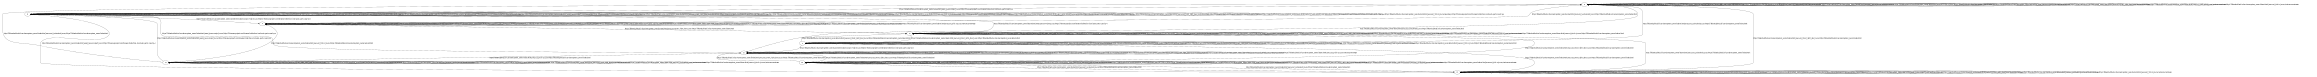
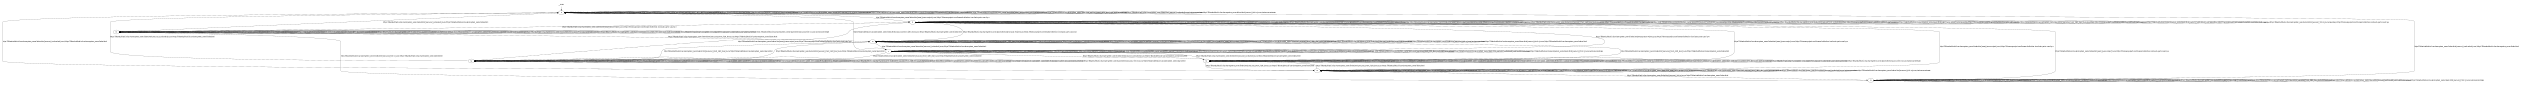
  digraph {
    fontname="Fira Sans"
    node [fontname="Fira Sans"]
    edge [fontname="Fira Sans"]
    n1 [label=s0]
    n2 [label=s1]
    n3 [label=s2]
    n4 [label=s7]
    n5 [label=s4]
    n6 [label=s3]
    n7 [label=s8]
    n8 [label=s6]
    n9 [label=s5]
+   __start0 [shape=none]
    n1 -> n1 [label="https:||lklamb.github.io|CarAlarmSystem_Demo|armed.html;HREF;0;Noun Project;CLICK/NotOnCurrentPage"]
    n1 -> n1 [label="https:||lklamb.github.io|CarAlarmSystem_Demo|armed.html;ONCLICK;0;front_right_door;CLICK/NotOnCurrentPage"]
    n1 -> n1 [label="https:||lklamb.github.io|CarAlarmSystem_Demo|armed.html;ONCLICK;1;LockUnlock;CLICK/NotOnCurrentPage"]
    n1 -> n1 [label="https:||lklamb.github.io|CarAlarmSystem_Demo|armed.html;ONCLICK;2;Tick 10;CLICK/NotOnCurrentPage"]
    n1 -> n1 [label="https:||lklamb.github.io|CarAlarmSystem_Demo|index.html;ONCLICK;2;Tick 10;CLICK/https:||lklamb.github.io|CarAlarmSystem_Demo|index.html"]
    n1 -> n1 [label="https:||lklamb.github.io|CarAlarmSystem_Demo|alarm.html;HREF;0;Noun Project;CLICK/NotOnCurrentPage"]
    n1 -> n1 [label="https:||lklamb.github.io|CarAlarmSystem_Demo|alarm.html;ONCLICK;0;front_right_door;CLICK/NotOnCurrentPage"]
    n1 -> n1 [label="https:||lklamb.github.io|CarAlarmSystem_Demo|alarm.html;ONCLICK;1;LockUnlock;CLICK/NotOnCurrentPage"]
    n1 -> n1 [label="https:||lklamb.github.io|CarAlarmSystem_Demo|alarm.html;ONCLICK;2;Tick 10;CLICK/NotOnCurrentPage"]
    n1 -> n2 [label="https:||lklamb.github.io|CarAlarmSystem_Demo|index.html;HREF;0;Noun Project;CLICK/https:||thenounproject.com|browse|collection-icon|auto-parts-5386|?p=1"]
    n1 -> n3 [label="https:||lklamb.github.io|CarAlarmSystem_Demo|index.html;ONCLICK;1;LockUnlock;CLICK/https:||lklamb.github.io|CarAlarmSystem_Demo|index.html"]
    n1 -> n4 [label="https:||lklamb.github.io|CarAlarmSystem_Demo|index.html;ONCLICK;0;front_right_door;CLICK/https:||lklamb.github.io|CarAlarmSystem_Demo|index.html"]
    n2 -> n2 [label="https:||lklamb.github.io|CarAlarmSystem_Demo|armed.html;HREF;0;Noun Project;CLICK/Boundary-https:||thenounproject.com|browse|collection-icon|auto-parts-5386|?p=1"]
    n2 -> n2 [label="https:||lklamb.github.io|CarAlarmSystem_Demo|armed.html;ONCLICK;0;front_right_door;CLICK/Boundary-https:||thenounproject.com|browse|collection-icon|auto-parts-5386|?p=1"]
    n2 -> n2 [label="https:||lklamb.github.io|CarAlarmSystem_Demo|armed.html;ONCLICK;1;LockUnlock;CLICK/Boundary-https:||thenounproject.com|browse|collection-icon|auto-parts-5386|?p=1"]
    n2 -> n2 [label="https:||lklamb.github.io|CarAlarmSystem_Demo|armed.html;ONCLICK;2;Tick 10;CLICK/Boundary-https:||thenounproject.com|browse|collection-icon|auto-parts-5386|?p=1"]
    n2 -> n2 [label="https:||lklamb.github.io|CarAlarmSystem_Demo|index.html;HREF;0;Noun Project;CLICK/Boundary-https:||thenounproject.com|browse|collection-icon|auto-parts-5386|?p=1"]
    n2 -> n2 [label="https:||lklamb.github.io|CarAlarmSystem_Demo|index.html;ONCLICK;0;front_right_door;CLICK/Boundary-https:||thenounproject.com|browse|collection-icon|auto-parts-5386|?p=1"]
    n2 -> n2 [label="https:||lklamb.github.io|CarAlarmSystem_Demo|index.html;ONCLICK;1;LockUnlock;CLICK/Boundary-https:||thenounproject.com|browse|collection-icon|auto-parts-5386|?p=1"]
    n2 -> n2 [label="https:||lklamb.github.io|CarAlarmSystem_Demo|index.html;ONCLICK;2;Tick 10;CLICK/Boundary-https:||thenounproject.com|browse|collection-icon|auto-parts-5386|?p=1"]
    n2 -> n2 [label="https:||lklamb.github.io|CarAlarmSystem_Demo|alarm.html;HREF;0;Noun Project;CLICK/Boundary-https:||thenounproject.com|browse|collection-icon|auto-parts-5386|?p=1"]
    n2 -> n2 [label="https:||lklamb.github.io|CarAlarmSystem_Demo|alarm.html;ONCLICK;0;front_right_door;CLICK/Boundary-https:||thenounproject.com|browse|collection-icon|auto-parts-5386|?p=1"]
    n2 -> n2 [label="https:||lklamb.github.io|CarAlarmSystem_Demo|alarm.html;ONCLICK;1;LockUnlock;CLICK/Boundary-https:||thenounproject.com|browse|collection-icon|auto-parts-5386|?p=1"]
    n2 -> n2 [label="https:||lklamb.github.io|CarAlarmSystem_Demo|alarm.html;ONCLICK;2;Tick 10;CLICK/Boundary-https:||thenounproject.com|browse|collection-icon|auto-parts-5386|?p=1"]
    n2 -> n5 [label="https:||lklamb.github.io|CarAlarmSystem_Demo|armed.html;HREF;0;Noun Project;CLICK/https:||thenounproject.com|browse|collection-icon|auto-parts-5386|?p=1"]
    n3 -> n2 [label="https:||lklamb.github.io|CarAlarmSystem_Demo|index.html;HREF;0;Noun Project;CLICK/https:||thenounproject.com|browse|collection-icon|auto-parts-5386|?p=1"]
    n3 -> n3 [label="https:||lklamb.github.io|CarAlarmSystem_Demo|armed.html;HREF;0;Noun Project;CLICK/NotOnCurrentPage"]
    n3 -> n3 [label="https:||lklamb.github.io|CarAlarmSystem_Demo|armed.html;ONCLICK;0;front_right_door;CLICK/NotOnCurrentPage"]
    n3 -> n3 [label="https:||lklamb.github.io|CarAlarmSystem_Demo|armed.html;ONCLICK;1;LockUnlock;CLICK/NotOnCurrentPage"]
    n3 -> n3 [label="https:||lklamb.github.io|CarAlarmSystem_Demo|armed.html;ONCLICK;2;Tick 10;CLICK/NotOnCurrentPage"]
    n3 -> n3 [label="https:||lklamb.github.io|CarAlarmSystem_Demo|alarm.html;HREF;0;Noun Project;CLICK/NotOnCurrentPage"]
    n3 -> n3 [label="https:||lklamb.github.io|CarAlarmSystem_Demo|alarm.html;ONCLICK;0;front_right_door;CLICK/NotOnCurrentPage"]
    n3 -> n3 [label="https:||lklamb.github.io|CarAlarmSystem_Demo|alarm.html;ONCLICK;1;LockUnlock;CLICK/NotOnCurrentPage"]
    n3 -> n3 [label="https:||lklamb.github.io|CarAlarmSystem_Demo|alarm.html;ONCLICK;2;Tick 10;CLICK/NotOnCurrentPage"]
    n3 -> n6 [label="https:||lklamb.github.io|CarAlarmSystem_Demo|index.html;ONCLICK;2;Tick 10;CLICK/https:||lklamb.github.io|CarAlarmSystem_Demo|index.html"]
    n3 -> n7 [label="https:||lklamb.github.io|CarAlarmSystem_Demo|index.html;ONCLICK;0;front_right_door;CLICK/https:||lklamb.github.io|CarAlarmSystem_Demo|index.html"]
    n4 -> n2 [label="https:||lklamb.github.io|CarAlarmSystem_Demo|index.html;HREF;0;Noun Project;CLICK/https:||thenounproject.com|browse|collection-icon|auto-parts-5386|?p=1"]
    n4 -> n4 [label="https:||lklamb.github.io|CarAlarmSystem_Demo|armed.html;HREF;0;Noun Project;CLICK/NotOnCurrentPage"]
    n4 -> n4 [label="https:||lklamb.github.io|CarAlarmSystem_Demo|armed.html;ONCLICK;0;front_right_door;CLICK/NotOnCurrentPage"]
    n4 -> n4 [label="https:||lklamb.github.io|CarAlarmSystem_Demo|armed.html;ONCLICK;1;LockUnlock;CLICK/NotOnCurrentPage"]
    n4 -> n4 [label="https:||lklamb.github.io|CarAlarmSystem_Demo|armed.html;ONCLICK;2;Tick 10;CLICK/NotOnCurrentPage"]
    n4 -> n4 [label="https:||lklamb.github.io|CarAlarmSystem_Demo|index.html;ONCLICK;2;Tick 10;CLICK/https:||lklamb.github.io|CarAlarmSystem_Demo|index.html"]
    n4 -> n4 [label="https:||lklamb.github.io|CarAlarmSystem_Demo|alarm.html;HREF;0;Noun Project;CLICK/NotOnCurrentPage"]
    n4 -> n4 [label="https:||lklamb.github.io|CarAlarmSystem_Demo|alarm.html;ONCLICK;0;front_right_door;CLICK/NotOnCurrentPage"]
    n4 -> n4 [label="https:||lklamb.github.io|CarAlarmSystem_Demo|alarm.html;ONCLICK;1;LockUnlock;CLICK/NotOnCurrentPage"]
    n4 -> n4 [label="https:||lklamb.github.io|CarAlarmSystem_Demo|alarm.html;ONCLICK;2;Tick 10;CLICK/NotOnCurrentPage"]
    n4 -> n7 [label="https:||lklamb.github.io|CarAlarmSystem_Demo|index.html;ONCLICK;1;LockUnlock;CLICK/https:||lklamb.github.io|CarAlarmSystem_Demo|index.html"]
    n4 -> n8 [label="https:||lklamb.github.io|CarAlarmSystem_Demo|index.html;ONCLICK;0;front_right_door;CLICK/https:||lklamb.github.io|CarAlarmSystem_Demo|index.html"]
    n5 -> n1 [label="https:||lklamb.github.io|CarAlarmSystem_Demo|armed.html;ONCLICK;1;LockUnlock;CLICK/https:||lklamb.github.io|CarAlarmSystem_Demo|index.html"]
    n5 -> n5 [label="https:||lklamb.github.io|CarAlarmSystem_Demo|armed.html;ONCLICK;2;Tick 10;CLICK/https:||lklamb.github.io|CarAlarmSystem_Demo|armed.html"]
    n5 -> n5 [label="https:||lklamb.github.io|CarAlarmSystem_Demo|index.html;HREF;0;Noun Project;CLICK/NotOnCurrentPage"]
    n5 -> n5 [label="https:||lklamb.github.io|CarAlarmSystem_Demo|index.html;ONCLICK;0;front_right_door;CLICK/NotOnCurrentPage"]
    n5 -> n5 [label="https:||lklamb.github.io|CarAlarmSystem_Demo|index.html;ONCLICK;1;LockUnlock;CLICK/NotOnCurrentPage"]
    n5 -> n5 [label="https:||lklamb.github.io|CarAlarmSystem_Demo|index.html;ONCLICK;2;Tick 10;CLICK/NotOnCurrentPage"]
    n5 -> n5 [label="https:||lklamb.github.io|CarAlarmSystem_Demo|alarm.html;HREF;0;Noun Project;CLICK/NotOnCurrentPage"]
    n5 -> n5 [label="https:||lklamb.github.io|CarAlarmSystem_Demo|alarm.html;ONCLICK;0;front_right_door;CLICK/NotOnCurrentPage"]
    n5 -> n5 [label="https:||lklamb.github.io|CarAlarmSystem_Demo|alarm.html;ONCLICK;1;LockUnlock;CLICK/NotOnCurrentPage"]
    n5 -> n5 [label="https:||lklamb.github.io|CarAlarmSystem_Demo|alarm.html;ONCLICK;2;Tick 10;CLICK/NotOnCurrentPage"]
    n5 -> n9 [label="https:||lklamb.github.io|CarAlarmSystem_Demo|armed.html;ONCLICK;0;front_right_door;CLICK/https:||lklamb.github.io|CarAlarmSystem_Demo|alarm.html"]
    n6 -> n1 [label="https:||lklamb.github.io|CarAlarmSystem_Demo|index.html;ONCLICK;1;LockUnlock;CLICK/https:||lklamb.github.io|CarAlarmSystem_Demo|index.html"]
    n6 -> n2 [label="https:||lklamb.github.io|CarAlarmSystem_Demo|index.html;HREF;0;Noun Project;CLICK/https:||thenounproject.com|browse|collection-icon|auto-parts-5386|?p=1"]
    n6 -> n5 [label="https:||lklamb.github.io|CarAlarmSystem_Demo|index.html;ONCLICK;2;Tick 10;CLICK/https:||lklamb.github.io|CarAlarmSystem_Demo|armed.html"]
    n6 -> n6 [label="https:||lklamb.github.io|CarAlarmSystem_Demo|armed.html;HREF;0;Noun Project;CLICK/NotOnCurrentPage"]
    n6 -> n6 [label="https:||lklamb.github.io|CarAlarmSystem_Demo|armed.html;ONCLICK;0;front_right_door;CLICK/NotOnCurrentPage"]
    n6 -> n6 [label="https:||lklamb.github.io|CarAlarmSystem_Demo|armed.html;ONCLICK;1;LockUnlock;CLICK/NotOnCurrentPage"]
    n6 -> n6 [label="https:||lklamb.github.io|CarAlarmSystem_Demo|armed.html;ONCLICK;2;Tick 10;CLICK/NotOnCurrentPage"]
    n6 -> n6 [label="https:||lklamb.github.io|CarAlarmSystem_Demo|alarm.html;HREF;0;Noun Project;CLICK/NotOnCurrentPage"]
    n6 -> n6 [label="https:||lklamb.github.io|CarAlarmSystem_Demo|alarm.html;ONCLICK;0;front_right_door;CLICK/NotOnCurrentPage"]
    n6 -> n6 [label="https:||lklamb.github.io|CarAlarmSystem_Demo|alarm.html;ONCLICK;1;LockUnlock;CLICK/NotOnCurrentPage"]
    n6 -> n6 [label="https:||lklamb.github.io|CarAlarmSystem_Demo|alarm.html;ONCLICK;2;Tick 10;CLICK/NotOnCurrentPage"]
+   n7 -> n2 [label="https:||lklamb.github.io|CarAlarmSystem_Demo|index.html;HREF;0;Noun Project;CLICK/https:||thenounproject.com|browse|collection-icon|auto-parts-5386|?p=1"]
    n7 -> n3 [label="https:||lklamb.github.io|CarAlarmSystem_Demo|index.html;ONCLICK;0;front_right_door;CLICK/https:||lklamb.github.io|CarAlarmSystem_Demo|index.html"]
    n7 -> n4 [label="https:||lklamb.github.io|CarAlarmSystem_Demo|index.html;ONCLICK;1;LockUnlock;CLICK/https:||lklamb.github.io|CarAlarmSystem_Demo|index.html"]
    n7 -> n7 [label="https:||lklamb.github.io|CarAlarmSystem_Demo|armed.html;HREF;0;Noun Project;CLICK/NotOnCurrentPage"]
    n7 -> n7 [label="https:||lklamb.github.io|CarAlarmSystem_Demo|armed.html;ONCLICK;0;front_right_door;CLICK/NotOnCurrentPage"]
    n7 -> n7 [label="https:||lklamb.github.io|CarAlarmSystem_Demo|armed.html;ONCLICK;1;LockUnlock;CLICK/NotOnCurrentPage"]
    n7 -> n7 [label="https:||lklamb.github.io|CarAlarmSystem_Demo|armed.html;ONCLICK;2;Tick 10;CLICK/NotOnCurrentPage"]
    n7 -> n7 [label="https:||lklamb.github.io|CarAlarmSystem_Demo|index.html;ONCLICK;2;Tick 10;CLICK/https:||lklamb.github.io|CarAlarmSystem_Demo|index.html"]
    n7 -> n7 [label="https:||lklamb.github.io|CarAlarmSystem_Demo|alarm.html;HREF;0;Noun Project;CLICK/NotOnCurrentPage"]
    n7 -> n7 [label="https:||lklamb.github.io|CarAlarmSystem_Demo|alarm.html;ONCLICK;0;front_right_door;CLICK/NotOnCurrentPage"]
    n7 -> n7 [label="https:||lklamb.github.io|CarAlarmSystem_Demo|alarm.html;ONCLICK;1;LockUnlock;CLICK/NotOnCurrentPage"]
    n7 -> n7 [label="https:||lklamb.github.io|CarAlarmSystem_Demo|alarm.html;ONCLICK;2;Tick 10;CLICK/NotOnCurrentPage"]
    n8 -> n1 [label="https:||lklamb.github.io|CarAlarmSystem_Demo|alarm.html;ONCLICK;1;LockUnlock;CLICK/https:||lklamb.github.io|CarAlarmSystem_Demo|index.html"]
-   n8 -> n3 [label="https:||lklamb.github.io|CarAlarmSystem_Demo|alarm.html;HREF;0;Noun Project;CLICK/https:||thenounproject.com|browse|collection-icon|auto-parts-5386|?p=1"]
+   n8 -> n2 [label="https:||lklamb.github.io|CarAlarmSystem_Demo|alarm.html;HREF;0;Noun Project;CLICK/https:||thenounproject.com|browse|collection-icon|auto-parts-5386|?p=1"]
    n8 -> n8 [label="https:||lklamb.github.io|CarAlarmSystem_Demo|armed.html;HREF;0;Noun Project;CLICK/NotOnCurrentPage"]
    n8 -> n8 [label="https:||lklamb.github.io|CarAlarmSystem_Demo|armed.html;ONCLICK;0;front_right_door;CLICK/NotOnCurrentPage"]
    n8 -> n8 [label="https:||lklamb.github.io|CarAlarmSystem_Demo|armed.html;ONCLICK;1;LockUnlock;CLICK/NotOnCurrentPage"]
    n8 -> n8 [label="https:||lklamb.github.io|CarAlarmSystem_Demo|armed.html;ONCLICK;2;Tick 10;CLICK/NotOnCurrentPage"]
    n8 -> n8 [label="https:||lklamb.github.io|CarAlarmSystem_Demo|index.html;HREF;0;Noun Project;CLICK/NotOnCurrentPage"]
    n8 -> n8 [label="https:||lklamb.github.io|CarAlarmSystem_Demo|index.html;ONCLICK;0;front_right_door;CLICK/NotOnCurrentPage"]
    n8 -> n8 [label="https:||lklamb.github.io|CarAlarmSystem_Demo|index.html;ONCLICK;1;LockUnlock;CLICK/NotOnCurrentPage"]
    n8 -> n8 [label="https:||lklamb.github.io|CarAlarmSystem_Demo|index.html;ONCLICK;2;Tick 10;CLICK/NotOnCurrentPage"]
    n8 -> n8 [label="https:||lklamb.github.io|CarAlarmSystem_Demo|alarm.html;ONCLICK;2;Tick 10;CLICK/https:||lklamb.github.io|CarAlarmSystem_Demo|alarm.html"]
    n8 -> n9 [label="https:||lklamb.github.io|CarAlarmSystem_Demo|alarm.html;ONCLICK;0;front_right_door;CLICK/https:||lklamb.github.io|CarAlarmSystem_Demo|alarm.html"]
    n9 -> n2 [label="https:||lklamb.github.io|CarAlarmSystem_Demo|alarm.html;HREF;0;Noun Project;CLICK/https:||thenounproject.com|browse|collection-icon|auto-parts-5386|?p=1"]
    n9 -> n4 [label="https:||lklamb.github.io|CarAlarmSystem_Demo|alarm.html;ONCLICK;1;LockUnlock;CLICK/https:||lklamb.github.io|CarAlarmSystem_Demo|index.html"]
    n9 -> n7 [label="https:||lklamb.github.io|CarAlarmSystem_Demo|index.html;ONCLICK;0;front_right_door;CLICK/https:||lklamb.github.io|CarAlarmSystem_Demo|index.html"]
    n9 -> n8 [label="https:||lklamb.github.io|CarAlarmSystem_Demo|alarm.html;ONCLICK;0;front_right_door;CLICK/https:||lklamb.github.io|CarAlarmSystem_Demo|alarm.html"]
    n9 -> n9 [label="https:||lklamb.github.io|CarAlarmSystem_Demo|armed.html;HREF;0;Noun Project;CLICK/NotOnCurrentPage"]
    n9 -> n9 [label="https:||lklamb.github.io|CarAlarmSystem_Demo|armed.html;ONCLICK;0;front_right_door;CLICK/NotOnCurrentPage"]
    n9 -> n9 [label="https:||lklamb.github.io|CarAlarmSystem_Demo|armed.html;ONCLICK;1;LockUnlock;CLICK/NotOnCurrentPage"]
    n9 -> n9 [label="https:||lklamb.github.io|CarAlarmSystem_Demo|armed.html;ONCLICK;2;Tick 10;CLICK/NotOnCurrentPage"]
    n9 -> n9 [label="https:||lklamb.github.io|CarAlarmSystem_Demo|index.html;HREF;0;Noun Project;CLICK/NotOnCurrentPage"]
    n9 -> n9 [label="https:||lklamb.github.io|CarAlarmSystem_Demo|index.html;ONCLICK;0;front_right_door;CLICK/NotOnCurrentPage"]
    n9 -> n9 [label="https:||lklamb.github.io|CarAlarmSystem_Demo|index.html;ONCLICK;1;LockUnlock;CLICK/NotOnCurrentPage"]
    n9 -> n9 [label="https:||lklamb.github.io|CarAlarmSystem_Demo|index.html;ONCLICK;2;Tick 10;CLICK/NotOnCurrentPage"]
    n9 -> n9 [label="https:||lklamb.github.io|CarAlarmSystem_Demo|alarm.html;ONCLICK;2;Tick 10;CLICK/https:||lklamb.github.io|CarAlarmSystem_Demo|alarm.html"]
+   __start0 -> n1
  }
